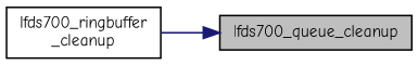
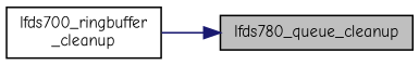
  digraph {
    rankdir=RL
    fontname="Comic Neue"
    node [color=black fontname="Comic Neue" fontsize=10 shape=record style=filled]
-   n1 [fillcolor=grey75 fontcolor=black height=0.2 label=lfds700_queue_cleanup width=0.4]
+   n1 [fillcolor=grey75 fontcolor=black height=0.2 label=lfds780_queue_cleanup width=0.4]
    n2 [fillcolor=white height=0.2 label="lfds700_ringbuffer\l_cleanup" width=0.4]
    n1 -> n2 [color=midnightblue dir=back fontname="Comic Neue" fontsize=10 labelfontname=Helvetica labelfontsize=10 style=solid]
  }
